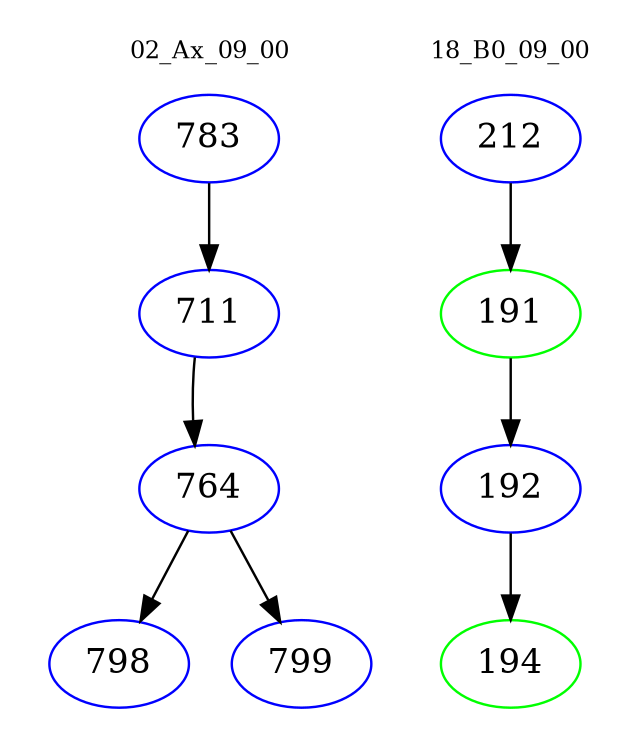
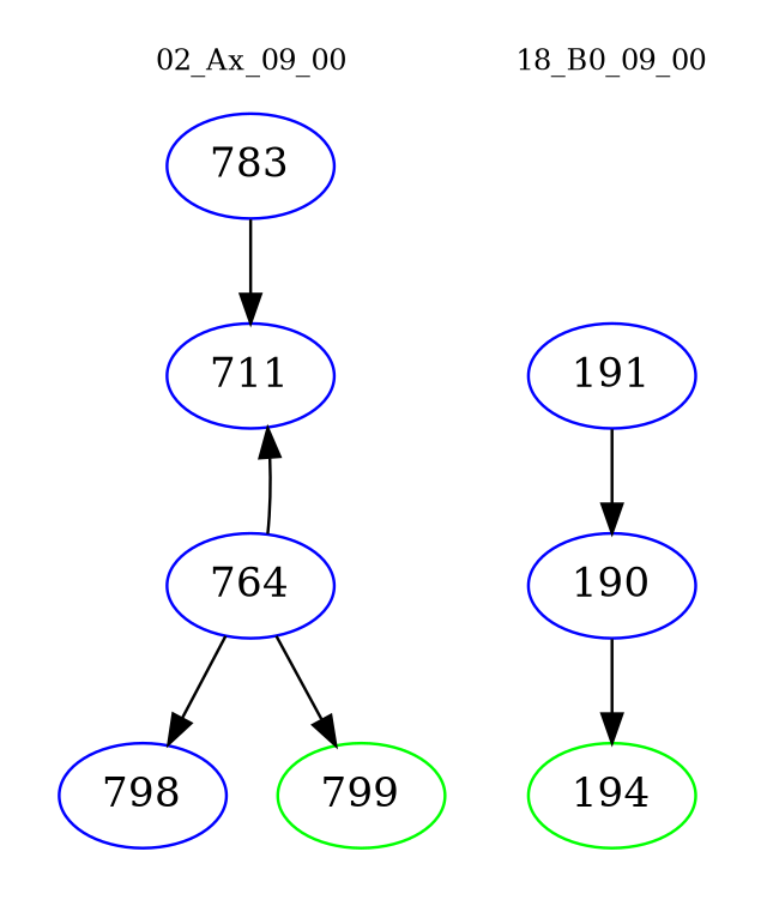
  digraph {
    node [color=blue]
    edge [color=black]
    n1 [label=783]
    n2 [label=711]
    n3 [label=764]
    n4 [label=798]
-   n5 [label=799]
-   n6 [label=212]
-   n7 [color=green label=191]
-   n8 [label=192]
+   n5 [color=green label=799]
+   n7 [label=191]
+   n8 [label=190]
    n9 [color=green label=194]
    subgraph cluster_1 {
      color=white
      fontsize=10
      label="02_Ax_09_00"
      n1
      n2
      n3
      n4
      n5
    }
    subgraph cluster_2 {
      color=white
      fontsize=10
      label="18_B0_09_00"
-     n6
      n7
      n8
      n9
    }
    n1 -> n2
-   n2 -> n3
+   n3 -> n2
    n3 -> n4
    n3 -> n5
-   n6 -> n7
    n7 -> n8
    n8 -> n9
  }
